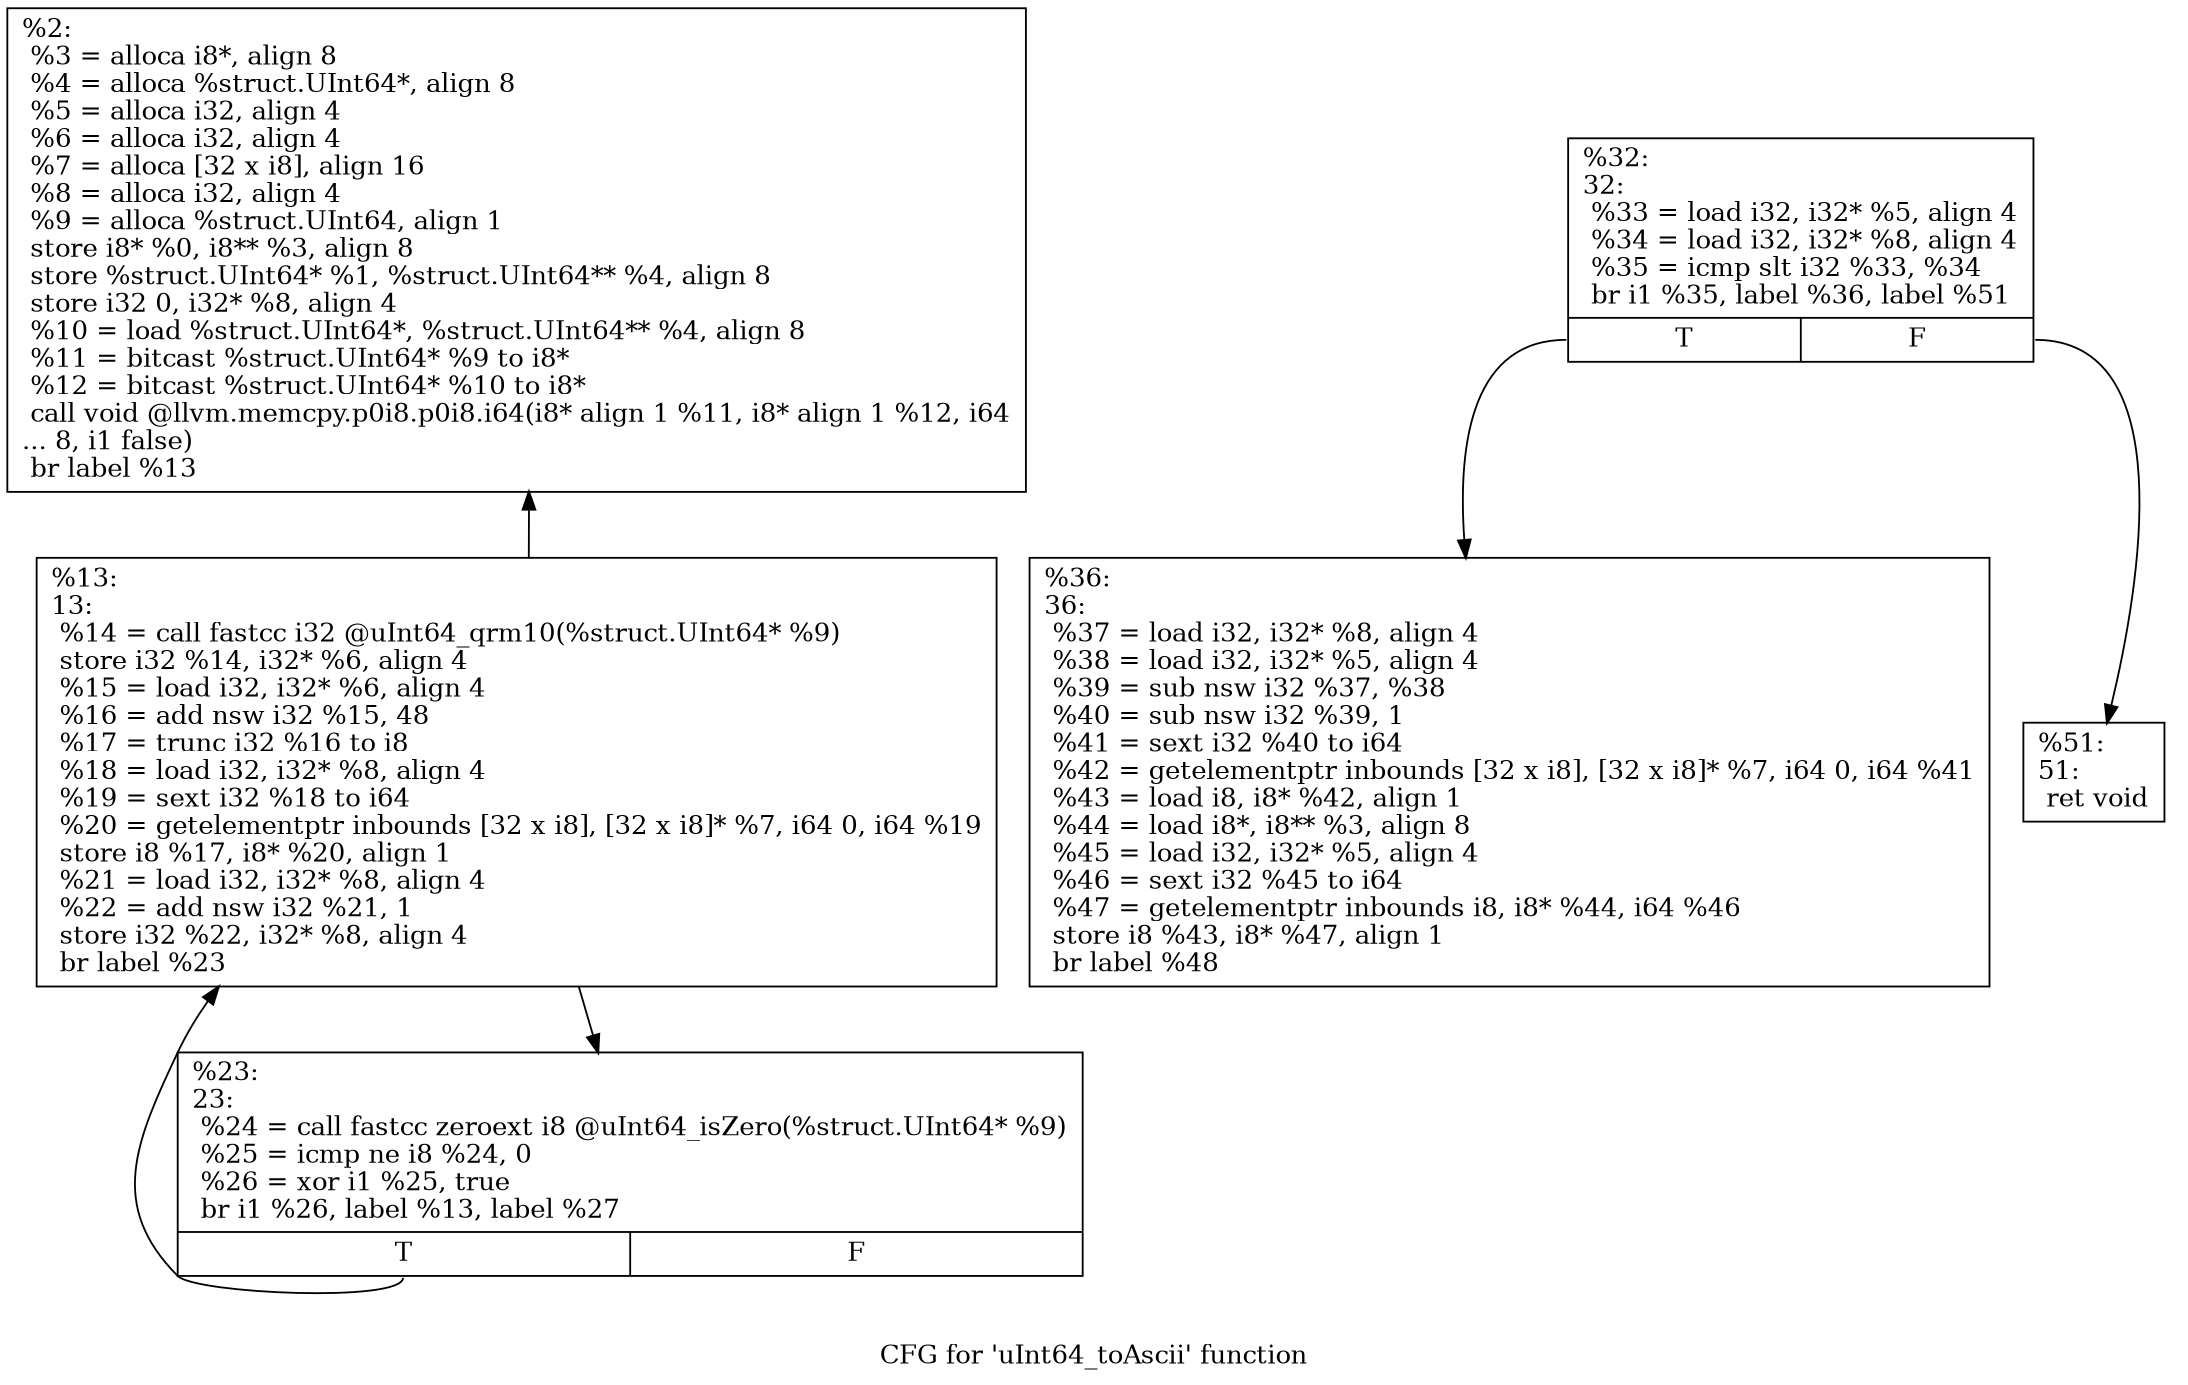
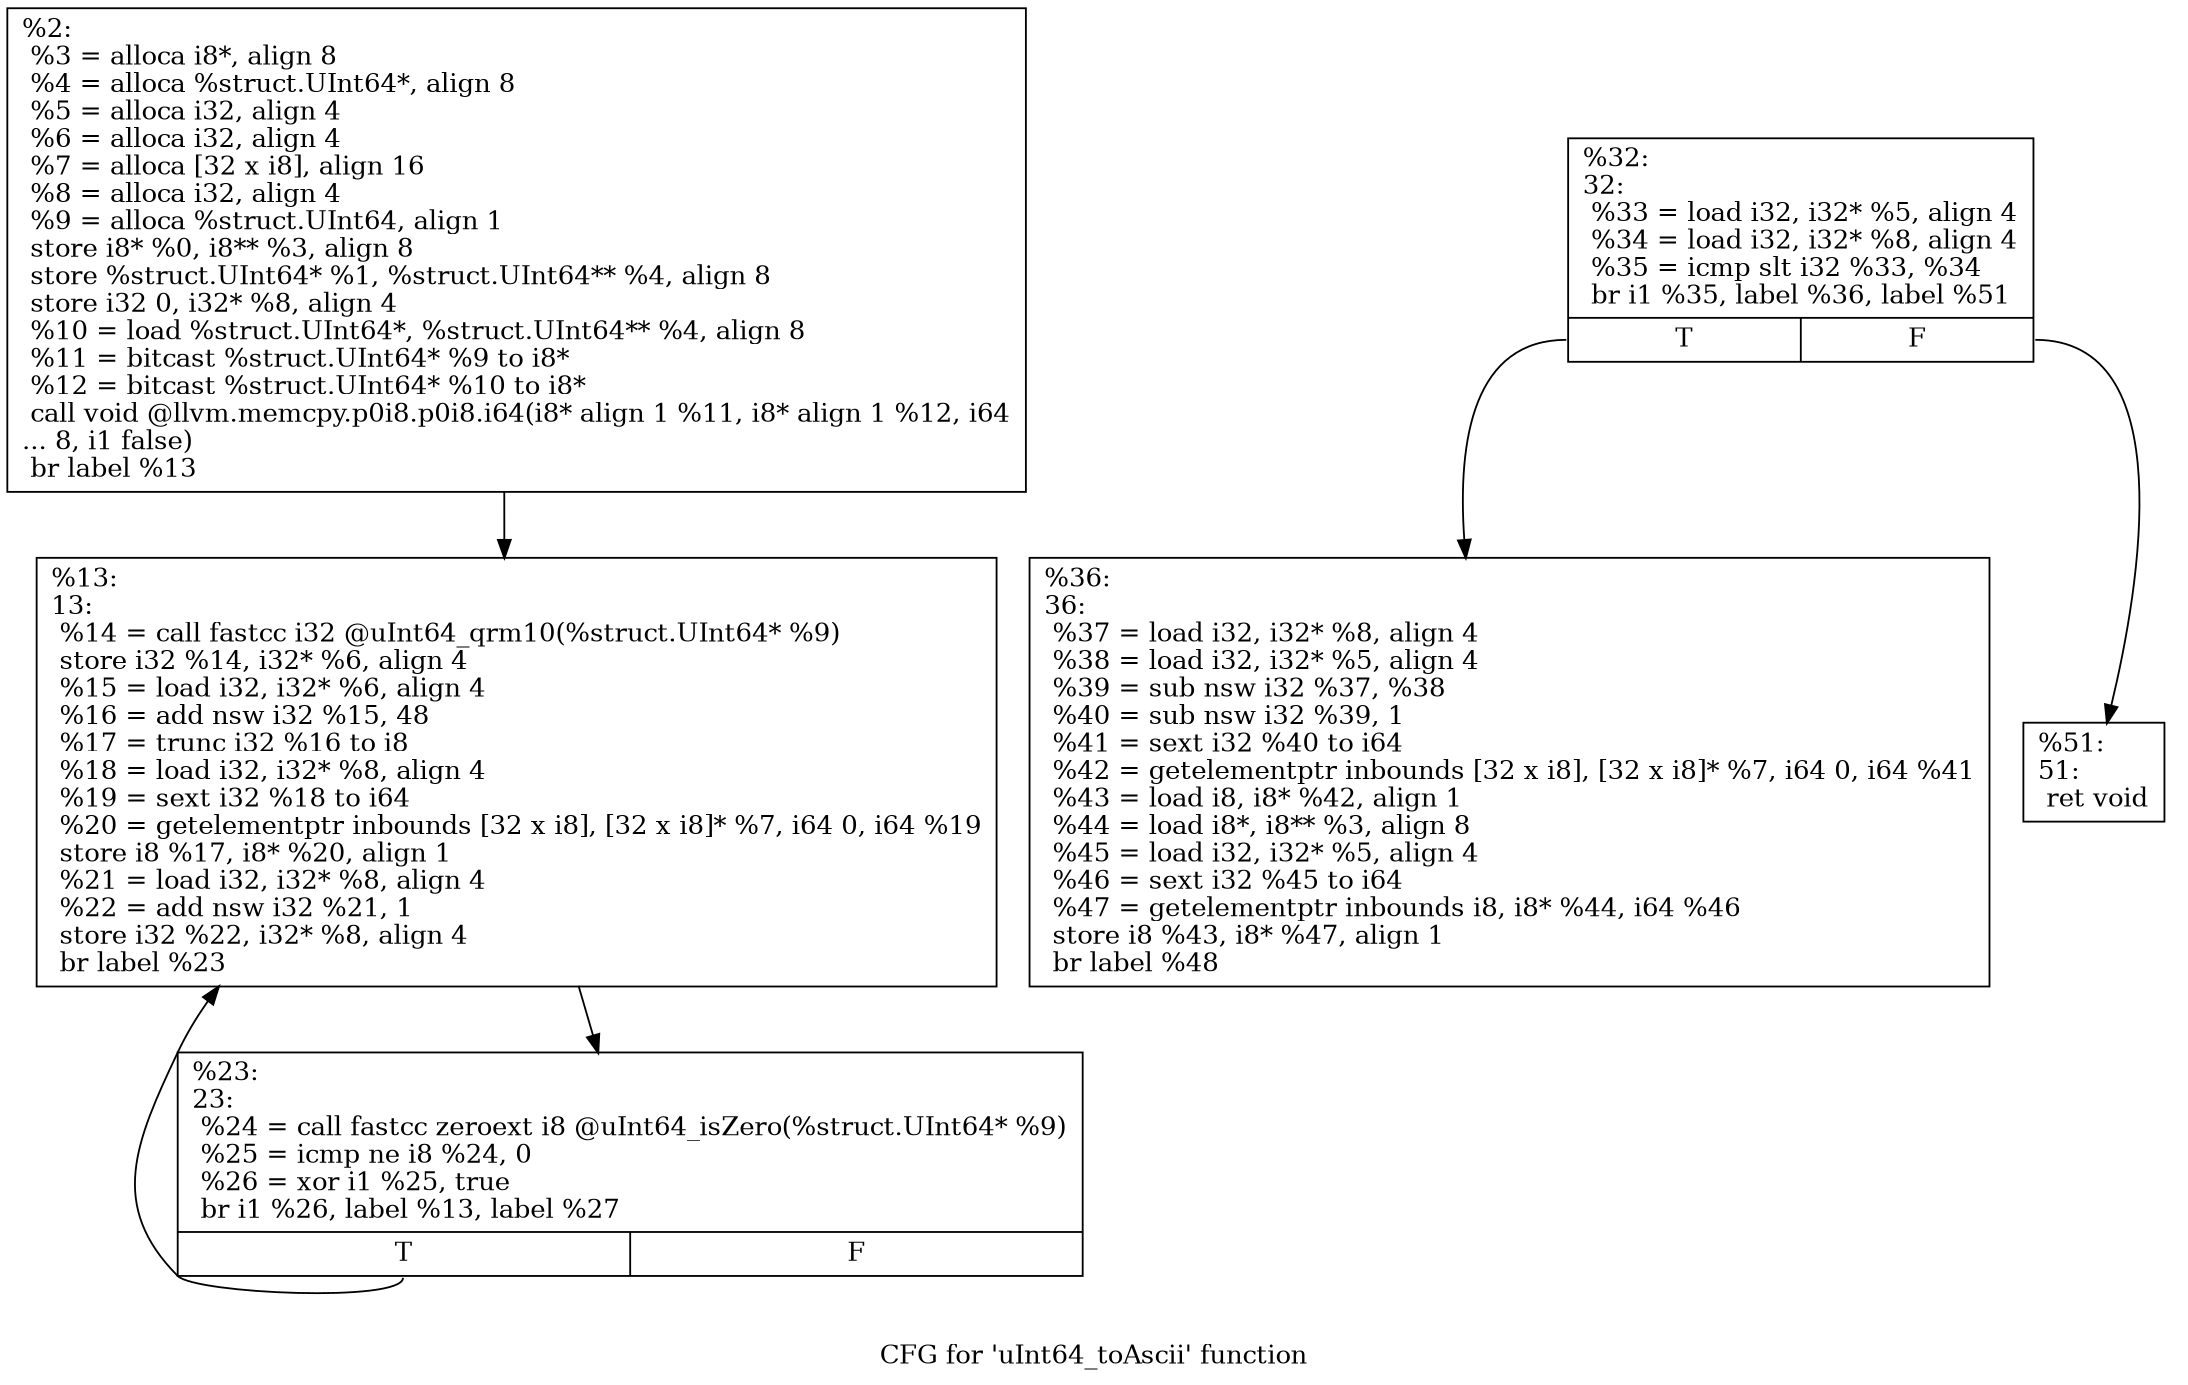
  digraph {
    label="CFG for 'uInt64_toAscii' function"
    node [shape=record]
    n1 [label="{%2:\l  %3 = alloca i8*, align 8\l  %4 = alloca %struct.UInt64*, align 8\l  %5 = alloca i32, align 4\l  %6 = alloca i32, align 4\l  %7 = alloca [32 x i8], align 16\l  %8 = alloca i32, align 4\l  %9 = alloca %struct.UInt64, align 1\l  store i8* %0, i8** %3, align 8\l  store %struct.UInt64* %1, %struct.UInt64** %4, align 8\l  store i32 0, i32* %8, align 4\l  %10 = load %struct.UInt64*, %struct.UInt64** %4, align 8\l  %11 = bitcast %struct.UInt64* %9 to i8*\l  %12 = bitcast %struct.UInt64* %10 to i8*\l  call void @llvm.memcpy.p0i8.p0i8.i64(i8* align 1 %11, i8* align 1 %12, i64\l... 8, i1 false)\l  br label %13\l}"]
    n2 [label="{%13:\l13:                                               \l  %14 = call fastcc i32 @uInt64_qrm10(%struct.UInt64* %9)\l  store i32 %14, i32* %6, align 4\l  %15 = load i32, i32* %6, align 4\l  %16 = add nsw i32 %15, 48\l  %17 = trunc i32 %16 to i8\l  %18 = load i32, i32* %8, align 4\l  %19 = sext i32 %18 to i64\l  %20 = getelementptr inbounds [32 x i8], [32 x i8]* %7, i64 0, i64 %19\l  store i8 %17, i8* %20, align 1\l  %21 = load i32, i32* %8, align 4\l  %22 = add nsw i32 %21, 1\l  store i32 %22, i32* %8, align 4\l  br label %23\l}"]
    n3 [label="{%23:\l23:                                               \l  %24 = call fastcc zeroext i8 @uInt64_isZero(%struct.UInt64* %9)\l  %25 = icmp ne i8 %24, 0\l  %26 = xor i1 %25, true\l  br i1 %26, label %13, label %27\l|{<s0>T|<s1>F}}"]
    n4 [label="{%32:\l32:                                               \l  %33 = load i32, i32* %5, align 4\l  %34 = load i32, i32* %8, align 4\l  %35 = icmp slt i32 %33, %34\l  br i1 %35, label %36, label %51\l|{<s0>T|<s1>F}}"]
    n5 [label="{%36:\l36:                                               \l  %37 = load i32, i32* %8, align 4\l  %38 = load i32, i32* %5, align 4\l  %39 = sub nsw i32 %37, %38\l  %40 = sub nsw i32 %39, 1\l  %41 = sext i32 %40 to i64\l  %42 = getelementptr inbounds [32 x i8], [32 x i8]* %7, i64 0, i64 %41\l  %43 = load i8, i8* %42, align 1\l  %44 = load i8*, i8** %3, align 8\l  %45 = load i32, i32* %5, align 4\l  %46 = sext i32 %45 to i64\l  %47 = getelementptr inbounds i8, i8* %44, i64 %46\l  store i8 %43, i8* %47, align 1\l  br label %48\l}"]
    n6 [label="{%51:\l51:                                               \l  ret void\l}"]
-   n2 -> n1
+   n1 -> n2
    n2 -> n3
    n3 -> n2 [tailport=s0]
    n4 -> n5 [tailport=s0]
    n4 -> n6 [tailport=s1]
  }
